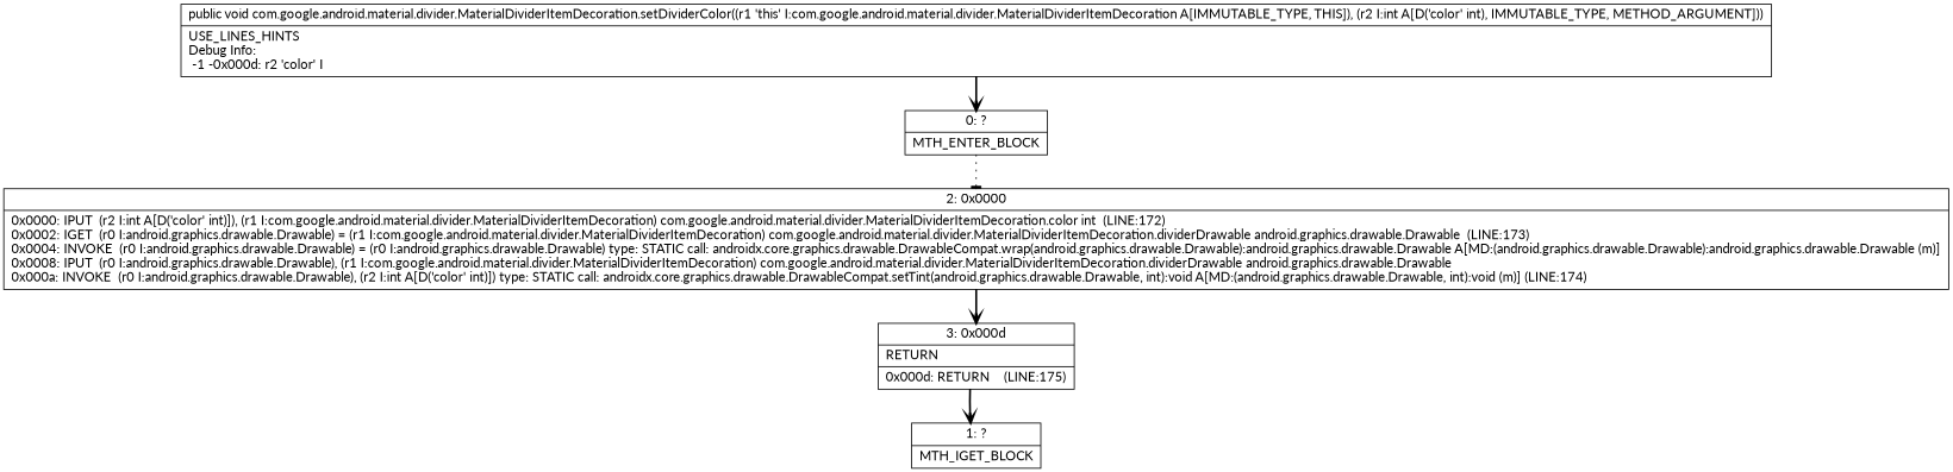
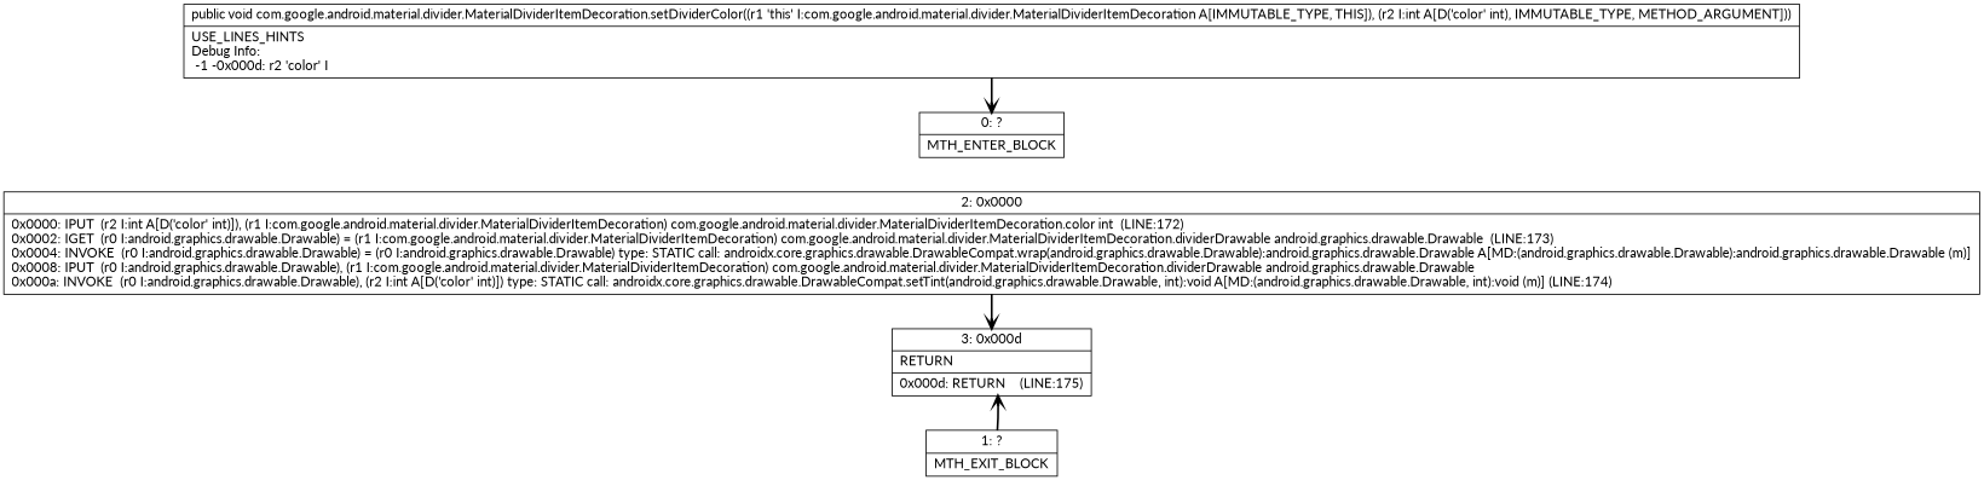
  digraph {
    fontname=Lato
    node [fontname=Lato shape=record]
    edge [arrowhead=vee fontname=Lato style=bold]
    n1 [label="{0\:\ ?|MTH_ENTER_BLOCK\l}"]
    n2 [label="{2\:\ 0x0000|0x0000: IPUT  (r2 I:int A[D('color' int)]), (r1 I:com.google.android.material.divider.MaterialDividerItemDecoration) com.google.android.material.divider.MaterialDividerItemDecoration.color int  (LINE:172)\l0x0002: IGET  (r0 I:android.graphics.drawable.Drawable) = (r1 I:com.google.android.material.divider.MaterialDividerItemDecoration) com.google.android.material.divider.MaterialDividerItemDecoration.dividerDrawable android.graphics.drawable.Drawable  (LINE:173)\l0x0004: INVOKE  (r0 I:android.graphics.drawable.Drawable) = (r0 I:android.graphics.drawable.Drawable) type: STATIC call: androidx.core.graphics.drawable.DrawableCompat.wrap(android.graphics.drawable.Drawable):android.graphics.drawable.Drawable A[MD:(android.graphics.drawable.Drawable):android.graphics.drawable.Drawable (m)]\l0x0008: IPUT  (r0 I:android.graphics.drawable.Drawable), (r1 I:com.google.android.material.divider.MaterialDividerItemDecoration) com.google.android.material.divider.MaterialDividerItemDecoration.dividerDrawable android.graphics.drawable.Drawable \l0x000a: INVOKE  (r0 I:android.graphics.drawable.Drawable), (r2 I:int A[D('color' int)]) type: STATIC call: androidx.core.graphics.drawable.DrawableCompat.setTint(android.graphics.drawable.Drawable, int):void A[MD:(android.graphics.drawable.Drawable, int):void (m)] (LINE:174)\l}"]
    n3 [label="{3\:\ 0x000d|RETURN\l|0x000d: RETURN    (LINE:175)\l}"]
-   n4 [label="{1\:\ ?|MTH_IGET_BLOCK\l}"]
+   n4 [label="{1\:\ ?|MTH_EXIT_BLOCK\l}"]
    n5 [label="{public void com.google.android.material.divider.MaterialDividerItemDecoration.setDividerColor((r1 'this' I:com.google.android.material.divider.MaterialDividerItemDecoration A[IMMUTABLE_TYPE, THIS]), (r2 I:int A[D('color' int), IMMUTABLE_TYPE, METHOD_ARGUMENT]))  | USE_LINES_HINTS\lDebug Info:\l  \-1 \-0x000d: r2 'color' I\l}"]
-   n1 -> n2 [arrowhead=tee style=dotted]
    n2 -> n3
-   n3 -> n4
+   n4 -> n3
    n5 -> n1
  }
